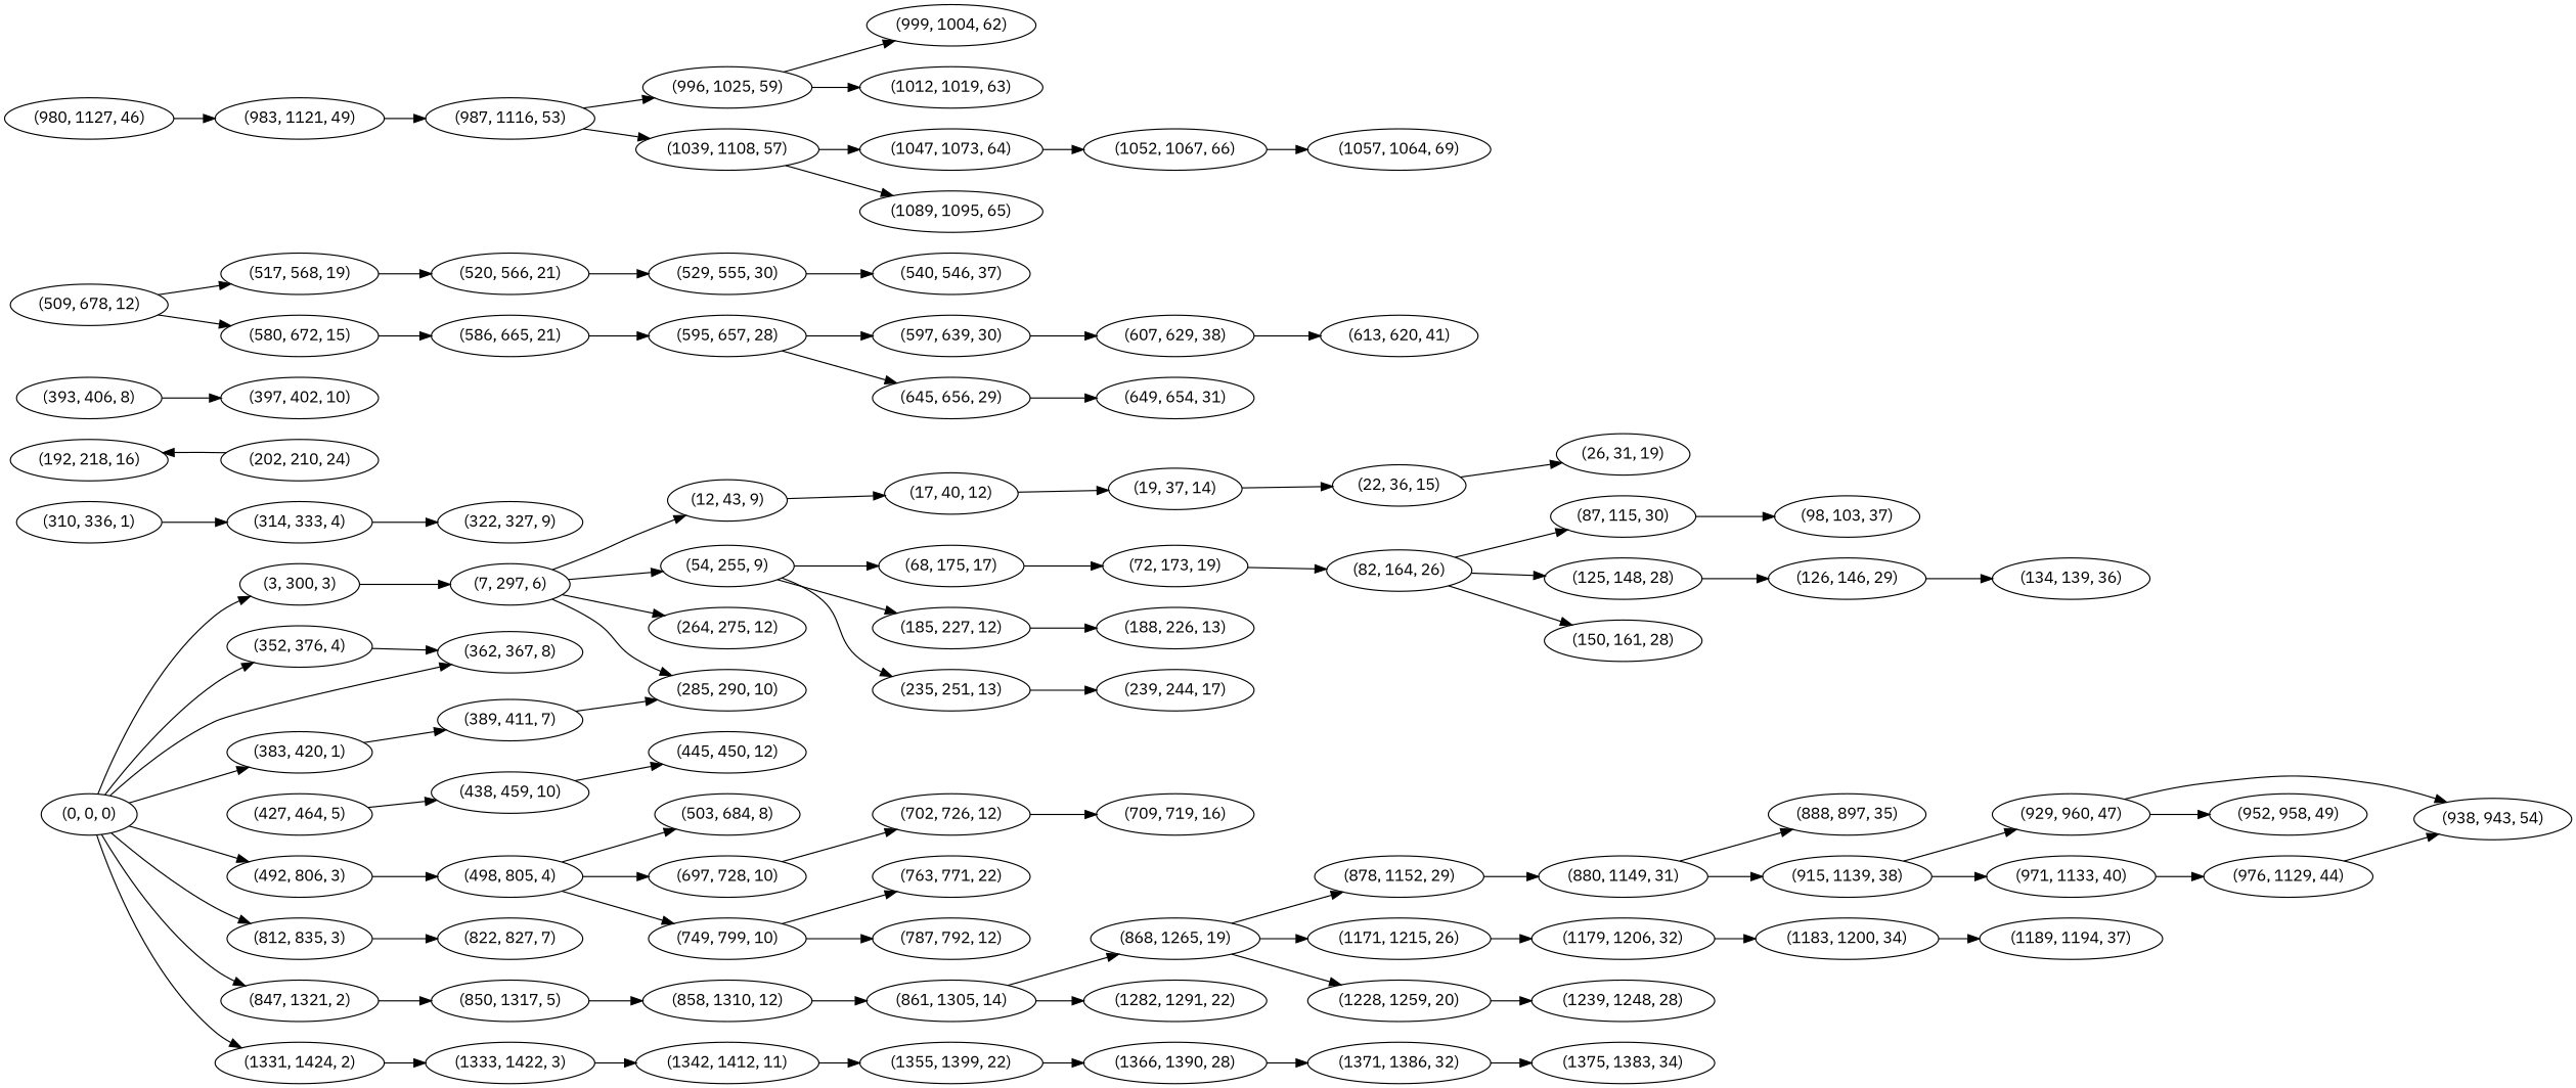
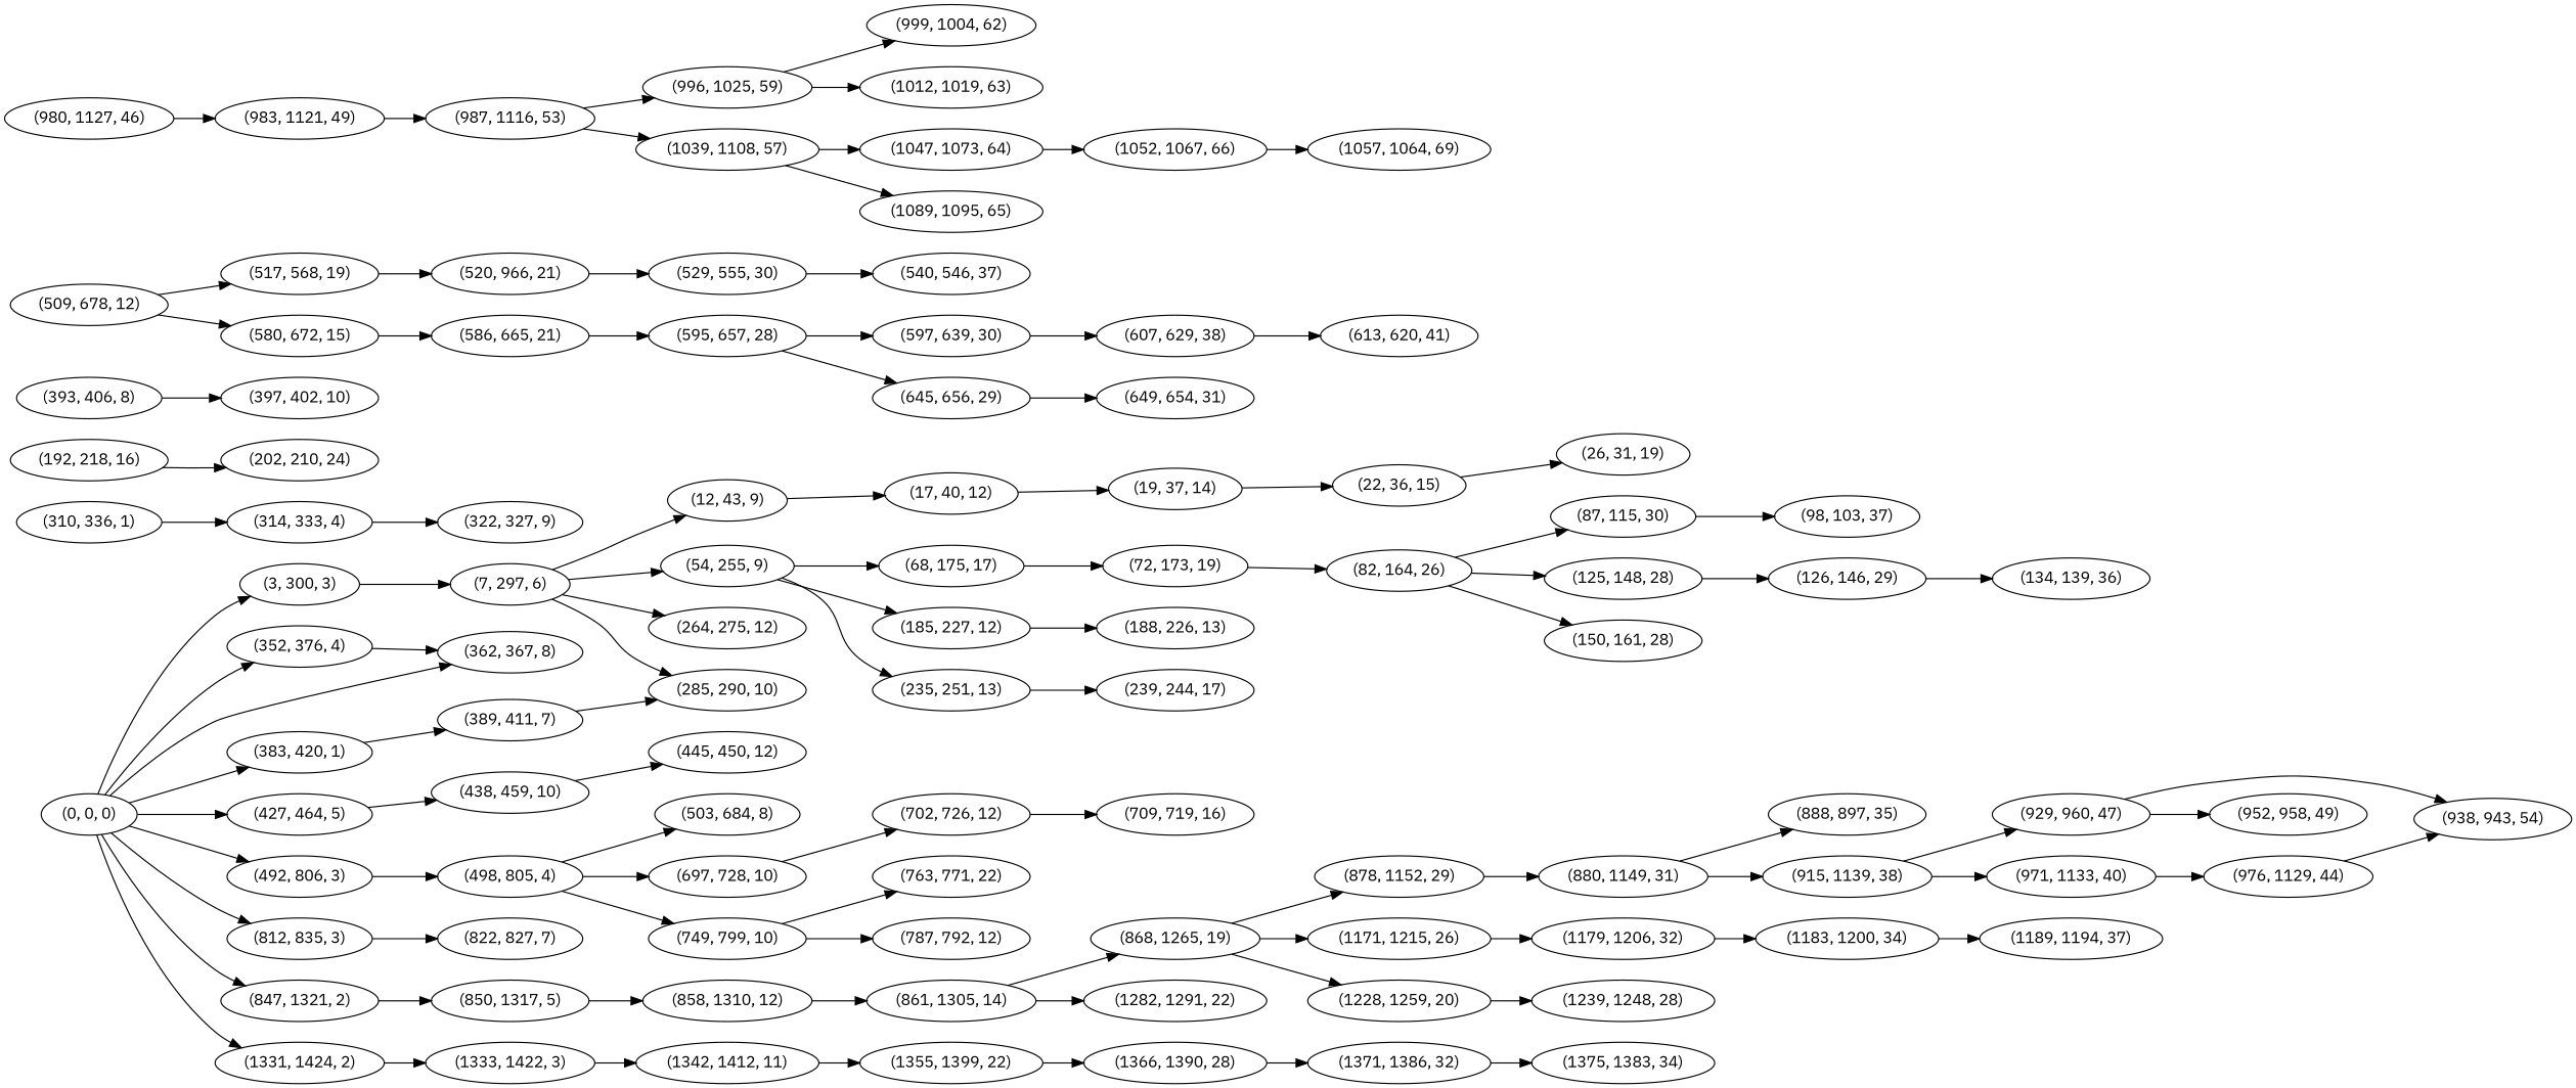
  digraph {
    fontname="IBM Plex Sans"
    rankdir=LR
    node [fontname="IBM Plex Sans"]
    edge [fontname="IBM Plex Sans"]
    "(0, 0, 0)"
    "(3, 300, 3)"
    "(352, 376, 4)"
    "(383, 420, 1)"
    "(427, 464, 5)"
    "(492, 806, 3)"
    "(812, 835, 3)"
    "(847, 1321, 2)"
    "(1331, 1424, 2)"
    "(362, 367, 8)"
    "(7, 297, 6)"
    "(310, 336, 1)"
    "(314, 333, 4)"
    "(389, 411, 7)"
    "(438, 459, 10)"
    "(498, 805, 4)"
    "(822, 827, 7)"
    "(850, 1317, 5)"
    "(1333, 1422, 3)"
    "(12, 43, 9)"
    "(54, 255, 9)"
    "(264, 275, 12)"
    "(285, 290, 10)"
    "(17, 40, 12)"
    "(68, 175, 17)"
    "(185, 227, 12)"
    "(235, 251, 13)"
    "(19, 37, 14)"
    "(22, 36, 15)"
    "(26, 31, 19)"
    "(72, 173, 19)"
    "(188, 226, 13)"
    "(239, 244, 17)"
    "(82, 164, 26)"
    "(87, 115, 30)"
    "(125, 148, 28)"
    n37 [label="(150, 161, 28)"]
    "(98, 103, 37)"
    "(126, 146, 29)"
    "(134, 139, 36)"
    "(192, 218, 16)"
    "(202, 210, 24)"
    "(322, 327, 9)"
    "(393, 406, 8)"
    "(397, 402, 10)"
    "(445, 450, 12)"
    "(503, 684, 8)"
    "(697, 728, 10)"
    "(749, 799, 10)"
    "(702, 726, 12)"
    "(763, 771, 22)"
    "(787, 792, 12)"
    "(509, 678, 12)"
    "(517, 568, 19)"
    "(580, 672, 15)"
-   "(520, 566, 21)"
+   "(520, 566, 21)" [label="(520, 966, 21)"]
    "(586, 665, 21)"
    "(529, 555, 30)"
    "(540, 546, 37)"
    "(595, 657, 28)"
    "(597, 639, 30)"
    "(645, 656, 29)"
    "(607, 629, 38)"
    "(649, 654, 31)"
    "(613, 620, 41)"
    "(709, 719, 16)"
    "(858, 1310, 12)"
    "(861, 1305, 14)"
    "(868, 1265, 19)"
    "(1282, 1291, 22)"
    "(878, 1152, 29)"
    "(1171, 1215, 26)"
    "(1228, 1259, 20)"
    "(880, 1149, 31)"
    "(1179, 1206, 32)"
    "(1239, 1248, 28)"
    "(888, 897, 35)"
    "(915, 1139, 38)"
    "(929, 960, 47)"
    "(971, 1133, 40)"
    "(938, 943, 54)"
    "(952, 958, 49)"
    "(976, 1129, 44)"
    "(980, 1127, 46)"
    "(983, 1121, 49)"
    "(987, 1116, 53)"
    "(996, 1025, 59)"
    "(1039, 1108, 57)"
    "(999, 1004, 62)"
    "(1012, 1019, 63)"
    "(1047, 1073, 64)"
    "(1089, 1095, 65)"
    "(1052, 1067, 66)"
    "(1057, 1064, 69)"
    "(1183, 1200, 34)"
    "(1189, 1194, 37)"
    "(1342, 1412, 11)"
    "(1355, 1399, 22)"
    "(1366, 1390, 28)"
    "(1371, 1386, 32)"
    "(1375, 1383, 34)"
    "(0, 0, 0)" -> "(3, 300, 3)"
    "(0, 0, 0)" -> "(352, 376, 4)"
    "(0, 0, 0)" -> "(383, 420, 1)"
+   "(0, 0, 0)" -> "(427, 464, 5)"
    "(0, 0, 0)" -> "(492, 806, 3)"
    "(0, 0, 0)" -> "(812, 835, 3)"
    "(0, 0, 0)" -> "(847, 1321, 2)"
    "(0, 0, 0)" -> "(1331, 1424, 2)"
    "(0, 0, 0)" -> "(362, 367, 8)"
    "(3, 300, 3)" -> "(7, 297, 6)"
    "(352, 376, 4)" -> "(362, 367, 8)"
    "(383, 420, 1)" -> "(389, 411, 7)"
    "(427, 464, 5)" -> "(438, 459, 10)"
    "(492, 806, 3)" -> "(498, 805, 4)"
    "(812, 835, 3)" -> "(822, 827, 7)"
    "(847, 1321, 2)" -> "(850, 1317, 5)"
    "(1331, 1424, 2)" -> "(1333, 1422, 3)"
    "(7, 297, 6)" -> "(12, 43, 9)"
    "(7, 297, 6)" -> "(54, 255, 9)"
    "(7, 297, 6)" -> "(264, 275, 12)"
    "(7, 297, 6)" -> "(285, 290, 10)"
    "(310, 336, 1)" -> "(314, 333, 4)"
    "(314, 333, 4)" -> "(322, 327, 9)"
    "(389, 411, 7)" -> "(285, 290, 10)"
    "(438, 459, 10)" -> "(445, 450, 12)"
    "(498, 805, 4)" -> "(503, 684, 8)"
    "(498, 805, 4)" -> "(697, 728, 10)"
    "(498, 805, 4)" -> "(749, 799, 10)"
    "(850, 1317, 5)" -> "(858, 1310, 12)"
    "(1333, 1422, 3)" -> "(1342, 1412, 11)"
    "(12, 43, 9)" -> "(17, 40, 12)"
    "(54, 255, 9)" -> "(68, 175, 17)"
    "(54, 255, 9)" -> "(185, 227, 12)"
    "(54, 255, 9)" -> "(235, 251, 13)"
    "(17, 40, 12)" -> "(19, 37, 14)"
    "(68, 175, 17)" -> "(72, 173, 19)"
    "(185, 227, 12)" -> "(188, 226, 13)"
    "(235, 251, 13)" -> "(239, 244, 17)"
    "(19, 37, 14)" -> "(22, 36, 15)"
    "(22, 36, 15)" -> "(26, 31, 19)"
    "(72, 173, 19)" -> "(82, 164, 26)"
    "(82, 164, 26)" -> "(87, 115, 30)"
    "(82, 164, 26)" -> "(125, 148, 28)"
    "(82, 164, 26)" -> n37
    "(87, 115, 30)" -> "(98, 103, 37)"
    "(125, 148, 28)" -> "(126, 146, 29)"
    "(126, 146, 29)" -> "(134, 139, 36)"
-   "(202, 210, 24)" -> "(192, 218, 16)"
+   "(192, 218, 16)" -> "(202, 210, 24)"
    "(393, 406, 8)" -> "(397, 402, 10)"
    "(697, 728, 10)" -> "(702, 726, 12)"
    "(749, 799, 10)" -> "(763, 771, 22)"
    "(749, 799, 10)" -> "(787, 792, 12)"
    "(702, 726, 12)" -> "(709, 719, 16)"
    "(509, 678, 12)" -> "(517, 568, 19)"
    "(509, 678, 12)" -> "(580, 672, 15)"
    "(517, 568, 19)" -> "(520, 566, 21)"
    "(580, 672, 15)" -> "(586, 665, 21)"
    "(520, 566, 21)" -> "(529, 555, 30)"
    "(586, 665, 21)" -> "(595, 657, 28)"
    "(529, 555, 30)" -> "(540, 546, 37)"
    "(595, 657, 28)" -> "(597, 639, 30)"
    "(595, 657, 28)" -> "(645, 656, 29)"
    "(597, 639, 30)" -> "(607, 629, 38)"
    "(645, 656, 29)" -> "(649, 654, 31)"
    "(607, 629, 38)" -> "(613, 620, 41)"
    "(858, 1310, 12)" -> "(861, 1305, 14)"
    "(861, 1305, 14)" -> "(868, 1265, 19)"
    "(861, 1305, 14)" -> "(1282, 1291, 22)"
    "(868, 1265, 19)" -> "(878, 1152, 29)"
    "(868, 1265, 19)" -> "(1171, 1215, 26)"
    "(868, 1265, 19)" -> "(1228, 1259, 20)"
    "(878, 1152, 29)" -> "(880, 1149, 31)"
    "(1171, 1215, 26)" -> "(1179, 1206, 32)"
    "(1228, 1259, 20)" -> "(1239, 1248, 28)"
    "(880, 1149, 31)" -> "(888, 897, 35)"
    "(880, 1149, 31)" -> "(915, 1139, 38)"
    "(1179, 1206, 32)" -> "(1183, 1200, 34)"
    "(915, 1139, 38)" -> "(929, 960, 47)"
    "(915, 1139, 38)" -> "(971, 1133, 40)"
    "(929, 960, 47)" -> "(938, 943, 54)"
    "(929, 960, 47)" -> "(952, 958, 49)"
    "(971, 1133, 40)" -> "(976, 1129, 44)"
    "(976, 1129, 44)" -> "(938, 943, 54)"
    "(980, 1127, 46)" -> "(983, 1121, 49)"
    "(983, 1121, 49)" -> "(987, 1116, 53)"
    "(987, 1116, 53)" -> "(996, 1025, 59)"
    "(987, 1116, 53)" -> "(1039, 1108, 57)"
    "(996, 1025, 59)" -> "(999, 1004, 62)"
    "(996, 1025, 59)" -> "(1012, 1019, 63)"
    "(1039, 1108, 57)" -> "(1047, 1073, 64)"
    "(1039, 1108, 57)" -> "(1089, 1095, 65)"
    "(1047, 1073, 64)" -> "(1052, 1067, 66)"
    "(1052, 1067, 66)" -> "(1057, 1064, 69)"
    "(1183, 1200, 34)" -> "(1189, 1194, 37)"
    "(1342, 1412, 11)" -> "(1355, 1399, 22)"
    "(1355, 1399, 22)" -> "(1366, 1390, 28)"
    "(1366, 1390, 28)" -> "(1371, 1386, 32)"
    "(1371, 1386, 32)" -> "(1375, 1383, 34)"
  }
